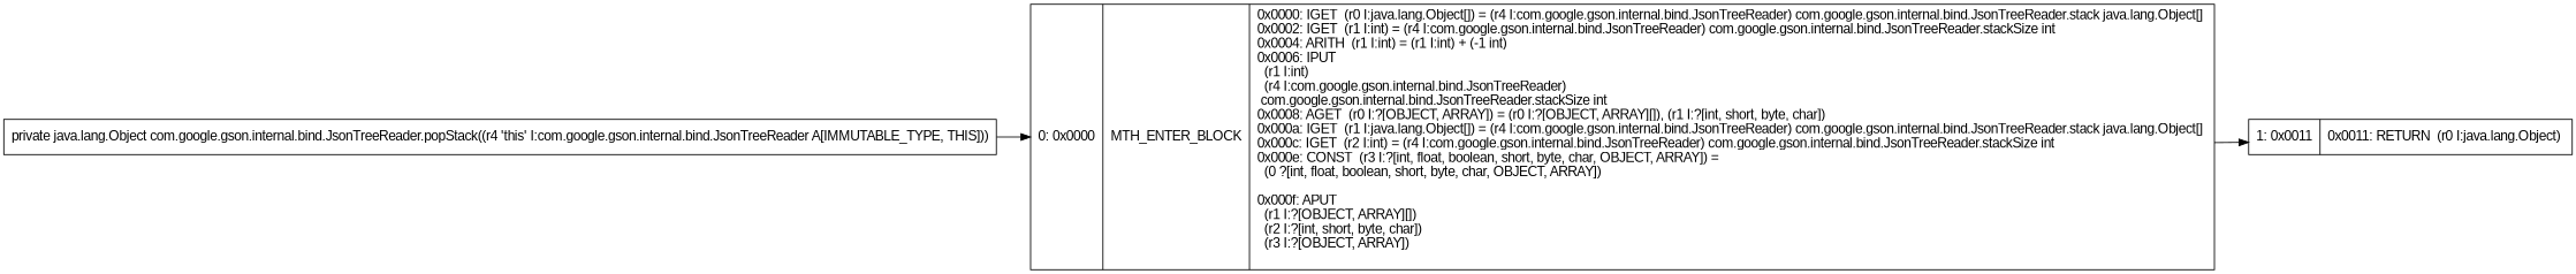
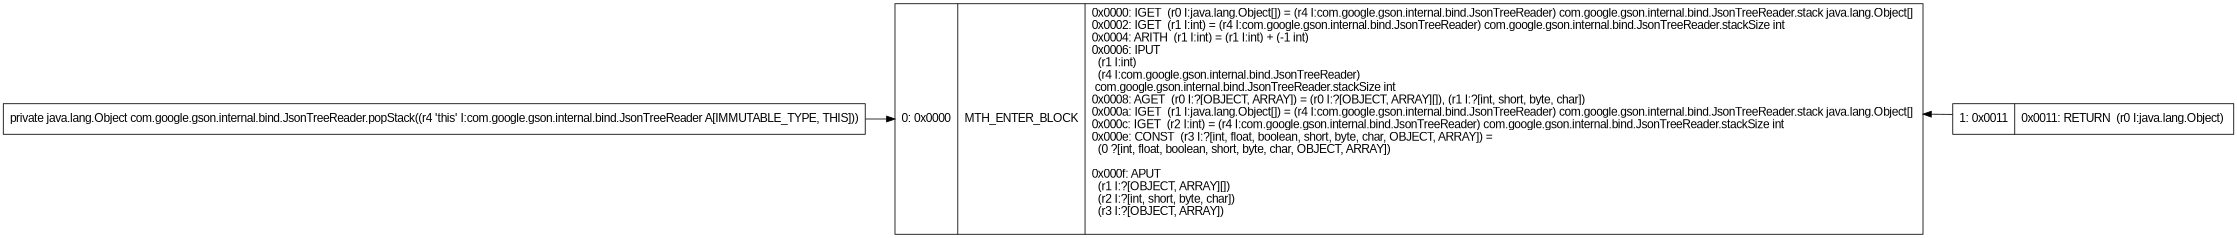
  digraph {
    rankdir=LR
    fontname="Liberation Sans"
    node [shape=record fontname="Liberation Sans"]
    edge [fontname="Liberation Sans"]
    n1 [label="{0\:\ 0x0000|MTH_ENTER_BLOCK\l|0x0000: IGET  (r0 I:java.lang.Object[]) = (r4 I:com.google.gson.internal.bind.JsonTreeReader) com.google.gson.internal.bind.JsonTreeReader.stack java.lang.Object[] \l0x0002: IGET  (r1 I:int) = (r4 I:com.google.gson.internal.bind.JsonTreeReader) com.google.gson.internal.bind.JsonTreeReader.stackSize int \l0x0004: ARITH  (r1 I:int) = (r1 I:int) + (\-1 int) \l0x0006: IPUT  \l  (r1 I:int)\l  (r4 I:com.google.gson.internal.bind.JsonTreeReader)\l com.google.gson.internal.bind.JsonTreeReader.stackSize int \l0x0008: AGET  (r0 I:?[OBJECT, ARRAY]) = (r0 I:?[OBJECT, ARRAY][]), (r1 I:?[int, short, byte, char]) \l0x000a: IGET  (r1 I:java.lang.Object[]) = (r4 I:com.google.gson.internal.bind.JsonTreeReader) com.google.gson.internal.bind.JsonTreeReader.stack java.lang.Object[] \l0x000c: IGET  (r2 I:int) = (r4 I:com.google.gson.internal.bind.JsonTreeReader) com.google.gson.internal.bind.JsonTreeReader.stackSize int \l0x000e: CONST  (r3 I:?[int, float, boolean, short, byte, char, OBJECT, ARRAY]) = \l  (0 ?[int, float, boolean, short, byte, char, OBJECT, ARRAY])\l \l0x000f: APUT  \l  (r1 I:?[OBJECT, ARRAY][])\l  (r2 I:?[int, short, byte, char])\l  (r3 I:?[OBJECT, ARRAY])\l \l}"]
    n2 [label="{1\:\ 0x0011|0x0011: RETURN  (r0 I:java.lang.Object) \l}"]
    n3 [label="{private java.lang.Object com.google.gson.internal.bind.JsonTreeReader.popStack((r4 'this' I:com.google.gson.internal.bind.JsonTreeReader A[IMMUTABLE_TYPE, THIS])) }"]
-   n1 -> n2
+   n2 -> n1
    n3 -> n1
  }
